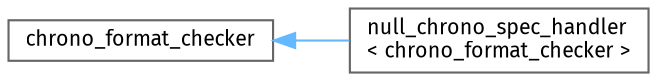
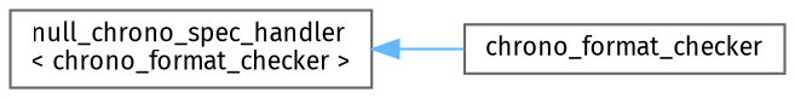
  digraph {
    rankdir=LR
    fontname="Fira Sans"
    node [color=grey40 fillcolor=white fontname="Fira Sans" fontsize=10 shape=box style=filled]
    n1 [height=0.2 label="null_chrono_spec_handler\l\< chrono_format_checker \>" width=0.4]
    n2 [height=0.2 label=chrono_format_checker width=0.4]
-   n2 -> n1 [color=steelblue1 dir=back fontname="Fira Sans" fontsize=10 labelfontname=Helvetica labelfontsize=10 style=solid]
+   n1 -> n2 [color=steelblue1 dir=back fontname="Fira Sans" fontsize=10 labelfontname=Helvetica labelfontsize=10 style=solid]
  }
